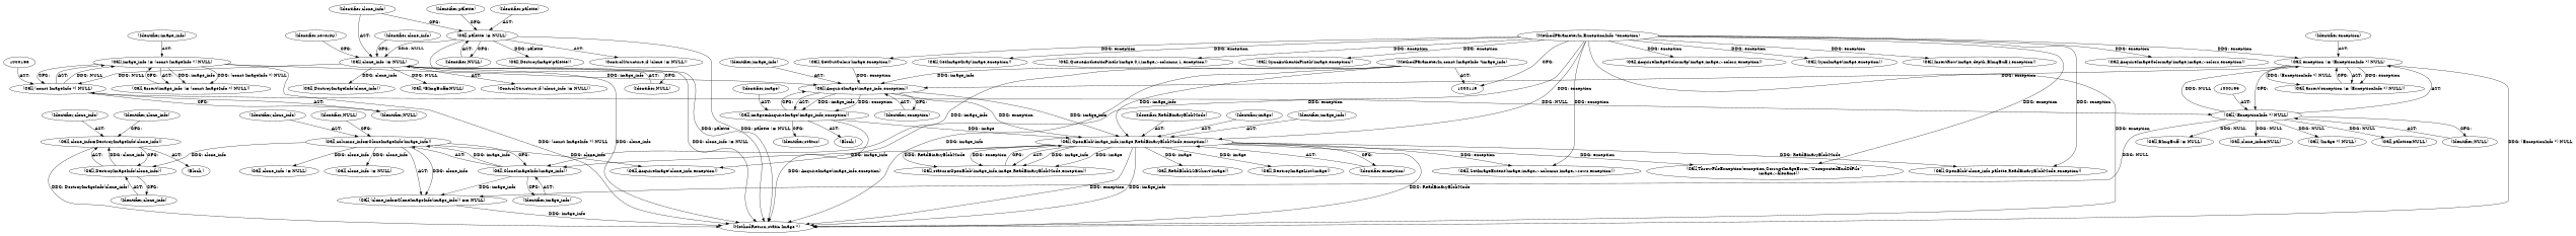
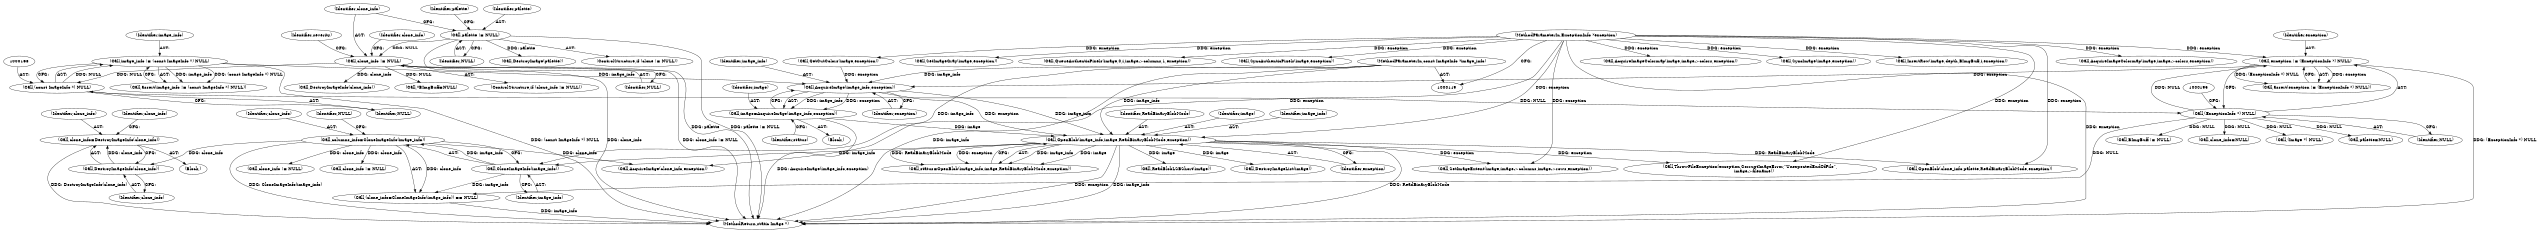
  digraph {
    n1 [label="(Call,clone_info=DestroyImageInfo(clone_info))"]
    n2 [label="(Call,DestroyImageInfo(clone_info))"]
    n3 [label="(MethodReturn,static Image *)"]
    n4 [label="(Block,)"]
    n5 [label="(Identifier,clone_info)"]
    n6 [label="(Call,columns_info=CloneImageInfo(image_info))"]
    n7 [label="(Call,CloneImageInfo(image_info))"]
    n8 [label="(Call,AcquireImage(clone_info,exception))"]
    n9 [label="(Call,clone_info != NULL)"]
    n10 [label="(Call,(clone_info=CloneImageInfo(image_info)) == NULL)"]
    n11 [label="(Call,clone_info != NULL)"]
    n12 [label="(Identifier,image_info)"]
    n13 [label="(Call,OpenBlob(image_info,image,ReadBinaryBlobMode,exception))"]
    n14 [label="(Call,OpenBlob(clone_info,palette,ReadBinaryBlobMode,exception))"]
    n15 [label="(Call,ReadBlobLSBShort(image))"]
    n16 [label="(Call,DestroyImageList(image))"]
    n17 [label="(Identifier,exception)"]
    n18 [label="(Call,status=OpenBlob(image_info,image,ReadBinaryBlobMode,exception))"]
    n19 [label="(Call,SetImageExtent(image,image->columns,image->rows,exception))"]
    n20 [label="(Call,ThrowFileException(exception,CorruptImageError,\"UnexpectedEndOfFile\",\n      image->filename))"]
    n21 [label="(Call,AcquireImage(image_info,exception))"]
    n22 [label="(Call,image=AcquireImage(image_info,exception))"]
    n23 [label="(Identifier,exception)"]
    n24 [label="(Block,)"]
    n25 [label="(Call,image_info != (const ImageInfo *) NULL)"]
    n26 [label="(Call,(const ImageInfo *) NULL)"]
    n27 [label="(Call,assert(image_info != (const ImageInfo *) NULL))"]
    n28 [label="(Call,(ExceptionInfo *) NULL)"]
    n29 [label="(Identifier,NULL)"]
    n30 [label="(MethodParameterIn,const ImageInfo *image_info)"]
    1000119
    n32 [label="(Call,exception != (ExceptionInfo *) NULL)"]
    n33 [label="(Call,BImgBuff != NULL)"]
    n34 [label="(Call,clone_info=NULL)"]
    n35 [label="(Identifier,NULL)"]
    n36 [label="(Call,(Image *) NULL)"]
    n37 [label="(Call,palette=NULL)"]
    n38 [label="(Call,clone_info != NULL)"]
    n39 [label="(Call,DestroyImageInfo(clone_info))"]
    n40 [label="(Identifier,NULL)"]
    n41 [label="(Call,*BImgBuff=NULL)"]
    n42 [label="(ControlStructure,if (clone_info != NULL))"]
    n43 [label="(Call,palette != NULL)"]
    n44 [label="(Call,DestroyImage(palette))"]
    n45 [label="(ControlStructure,if (clone != NULL))"]
    n46 [label="(Identifier,NULL)"]
    n47 [label="(Call,assert(exception != (ExceptionInfo *) NULL))"]
    n48 [label="(MethodParameterIn,ExceptionInfo *exception)"]
    n49 [label="(Call,AcquireImageColormap(image,image->colors,exception))"]
    n50 [label="(Call,SyncImage(image,exception))"]
    n51 [label="(Call,GetCutColors(image,exception))"]
    n52 [label="(Call,InsertRow(image,depth,BImgBuff,i,exception))"]
    n53 [label="(Call,AcquireImageColormap(image,image->colors,exception))"]
    n54 [label="(Call,SetImageGray(image,exception))"]
    n55 [label="(Call,QueueAuthenticPixels(image,0,i,image->columns,1,exception))"]
    n56 [label="(Call,SyncAuthenticPixels(image,exception))"]
    n57 [label="(Identifier,clone_info)"]
    n58 [label="(Identifier,status)"]
    n59 [label="(Identifier,image)"]
    n60 [label="(Identifier,palette)"]
    n61 [label="(Identifier,clone_info)"]
    n62 [label="(Identifier,image_info)"]
    n63 [label="(Identifier,exception)"]
    n64 [label="(Identifier,NULL)"]
    n65 [label="(Identifier,clone_info)"]
    n66 [label="(Identifier,severity)"]
    n67 [label="(Identifier,ReadBinaryBlobMode)"]
    n68 [label="(Identifier,clone_info)"]
    n69 [label="(Identifier,clone_info)"]
    n70 [label="(Identifier,image_info)"]
    n71 [label="(Identifier,image_info)"]
    n72 [label="(Identifier,palette)"]
    n73 [label="(Identifier,image)"]
    1000168
    1000195
    n1 -> n2 [label="CFG: "]
    n1 -> n3 [label="DDG: DestroyImageInfo(clone_info)"]
    n1 -> n4 [label="AST: "]
    n2 -> n1 [label="AST: "]
    n2 -> n1 [label="DDG: clone_info"]
    n2 -> n5 [label="CFG: "]
    n5 -> n2 [label="AST: "]
    n6 -> n2 [label="DDG: clone_info"]
+   n6 -> n3 [label="DDG: CloneImageInfo(image_info)"]
    n6 -> n7 [label="CFG: "]
    n6 -> n8 [label="DDG: clone_info"]
    n6 -> n9 [label="DDG: clone_info"]
    n6 -> n10 [label="AST: "]
    n6 -> n10 [label="DDG: clone_info"]
    n6 -> n11 [label="DDG: clone_info"]
    n7 -> n6 [label="AST: "]
    n7 -> n6 [label="DDG: image_info"]
    n7 -> n10 [label="DDG: image_info"]
    n7 -> n12 [label="CFG: "]
    n10 -> n3 [label="DDG: image_info"]
    n12 -> n7 [label="AST: "]
    n13 -> n3 [label="DDG: exception"]
    n13 -> n3 [label="DDG: image_info"]
    n13 -> n3 [label="DDG: ReadBinaryBlobMode"]
    n13 -> n7 [label="DDG: image_info"]
    n13 -> n14 [label="DDG: ReadBinaryBlobMode"]
    n13 -> n15 [label="DDG: image"]
    n13 -> n16 [label="DDG: image"]
    n13 -> n17 [label="CFG: "]
    n13 -> n18 [label="AST: "]
    n13 -> n18 [label="DDG: image_info"]
    n13 -> n18 [label="DDG: image"]
    n13 -> n18 [label="DDG: ReadBinaryBlobMode"]
    n13 -> n18 [label="DDG: exception"]
    n13 -> n19 [label="DDG: exception"]
    n13 -> n20 [label="DDG: exception"]
    n17 -> n13 [label="AST: "]
    n18 -> n13 [label="CFG: "]
    n21 -> n13 [label="DDG: image_info"]
    n21 -> n13 [label="DDG: exception"]
    n21 -> n22 [label="AST: "]
    n21 -> n22 [label="DDG: image_info"]
    n21 -> n22 [label="DDG: exception"]
    n21 -> n23 [label="CFG: "]
    n22 -> n3 [label="DDG: AcquireImage(image_info,exception)"]
    n22 -> n13 [label="DDG: image"]
    n22 -> n21 [label="CFG: "]
    n22 -> n24 [label="AST: "]
    n23 -> n21 [label="AST: "]
    n25 -> n3 [label="DDG: (const ImageInfo *) NULL"]
    n25 -> n21 [label="DDG: image_info"]
    n25 -> n26 [label="CFG: "]
    n25 -> n27 [label="AST: "]
    n25 -> n27 [label="DDG: image_info"]
    n25 -> n27 [label="DDG: (const ImageInfo *) NULL"]
    n26 -> n25 [label="AST: "]
    n26 -> n25 [label="DDG: NULL"]
    n26 -> n28 [label="DDG: NULL"]
    n26 -> n29 [label="CFG: "]
    n27 -> n25 [label="CFG: "]
    n28 -> n10 [label="DDG: NULL"]
    n28 -> n32 [label="AST: "]
    n28 -> n32 [label="DDG: NULL"]
    n28 -> n33 [label="DDG: NULL"]
    n28 -> n34 [label="DDG: NULL"]
    n28 -> n35 [label="CFG: "]
    n28 -> n36 [label="DDG: NULL"]
    n28 -> n37 [label="DDG: NULL"]
    n29 -> n26 [label="AST: "]
    n30 -> n3 [label="DDG: image_info"]
    n30 -> n7 [label="DDG: image_info"]
    n30 -> n13 [label="DDG: image_info"]
    n30 -> n21 [label="DDG: image_info"]
    n30 -> 1000119 [label="AST: "]
    n32 -> n3 [label="DDG: (ExceptionInfo *) NULL"]
    n32 -> n21 [label="DDG: exception"]
    n32 -> n28 [label="CFG: "]
    n32 -> n47 [label="AST: "]
    n32 -> n47 [label="DDG: exception"]
    n32 -> n47 [label="DDG: (ExceptionInfo *) NULL"]
    n35 -> n28 [label="AST: "]
    n38 -> n3 [label="DDG: clone_info"]
    n38 -> n3 [label="DDG: clone_info != NULL"]
    n38 -> n26 [label="DDG: NULL"]
    n38 -> n39 [label="DDG: clone_info"]
    n38 -> n40 [label="CFG: "]
    n38 -> n41 [label="DDG: NULL"]
    n38 -> n42 [label="AST: "]
    n40 -> n38 [label="AST: "]
    n43 -> n3 [label="DDG: palette"]
    n43 -> n3 [label="DDG: palette != NULL"]
    n43 -> n38 [label="DDG: NULL"]
    n43 -> n44 [label="DDG: palette"]
    n43 -> n45 [label="AST: "]
    n43 -> n46 [label="CFG: "]
    n46 -> n43 [label="AST: "]
    n47 -> n32 [label="CFG: "]
    n48 -> n3 [label="DDG: exception"]
    n48 -> n8 [label="DDG: exception"]
    n48 -> n13 [label="DDG: exception"]
    n48 -> n14 [label="DDG: exception"]
    n48 -> n19 [label="DDG: exception"]
    n48 -> n20 [label="DDG: exception"]
    n48 -> 1000119 [label="CFG: "]
    n48 -> n32 [label="DDG: exception"]
    n48 -> n49 [label="DDG: exception"]
    n48 -> n50 [label="DDG: exception"]
    n48 -> n51 [label="DDG: exception"]
    n48 -> n52 [label="DDG: exception"]
    n48 -> n53 [label="DDG: exception"]
    n48 -> n54 [label="DDG: exception"]
    n48 -> n55 [label="DDG: exception"]
    n48 -> n56 [label="DDG: exception"]
    n51 -> n21 [label="DDG: exception"]
    n57 -> n6 [label="AST: "]
-   n22 -> n58 [label="CFG: "]
+   n58 -> n22 [label="CFG: "]
    n59 -> n13 [label="AST: "]
    n60 -> n43 [label="AST: "]
    n61 -> n1 [label="AST: "]
    n62 -> n13 [label="AST: "]
    n63 -> n32 [label="AST: "]
    n64 -> n6 [label="CFG: "]
    n65 -> n1 [label="CFG: "]
    n66 -> n38 [label="CFG: "]
    n67 -> n13 [label="AST: "]
    n68 -> n38 [label="AST: "]
    n68 -> n43 [label="CFG: "]
    n69 -> n38 [label="CFG: "]
    n70 -> n21 [label="AST: "]
    n71 -> n25 [label="AST: "]
    n72 -> n43 [label="CFG: "]
    n73 -> n22 [label="AST: "]
    1000168 -> n26 [label="AST: "]
-   1000195 -> n28 [label="AST: "]
+   1000195 -> n28 [label="CFG: "]
  }
